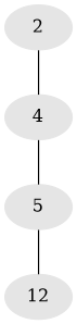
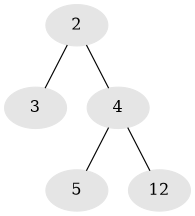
  graph {
    node [color=gray90 style=filled]
    2 [super="+1+7"]
+   3 [super="+6+14"]
    4 [super="+8+9+11+16+18"]
    5 [super="+12+17"]
    n5 [label=12 super="+15+19+20"]
+   2 -- 3
    2 -- 4
    4 -- 5
-   5 -- n5
+   4 -- n5
  }
